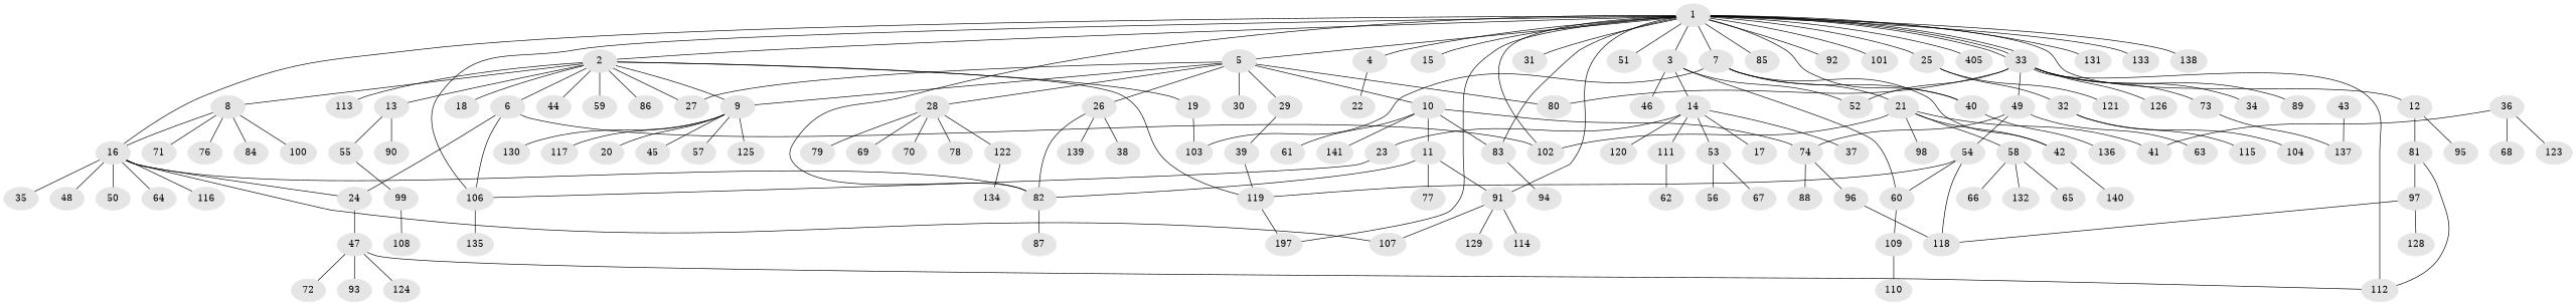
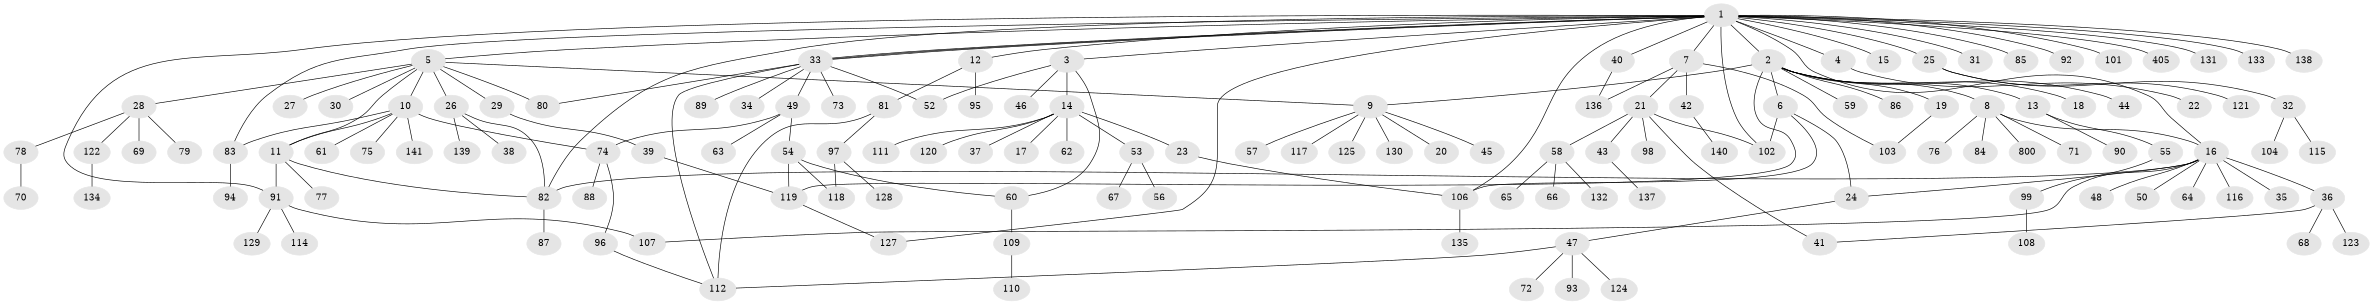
  graph {
    node [color=gray90 style=filled]
    1
    2
    3
    4
    5
    7
    12
    15
    16
    25
    31
    33
    40
-   51
    82
    83
    85
    91
    92
    101
    102
    n22 [label=405]
    106
-   127 [label=197]
+   127
    131
    133
    138
    6
    8
    9
    13
    18
    19
    27
    44
    59
    86
-   113
    119
    14
    46
    52
    60
    22
    10
    11
    26
    28
    29
    30
    80
    21
    42
    103
    81
    95
    24
    35
    36
    48
    50
    64
    107
    116
    32
    121
    34
    49
    73
    89
    112
-   126
    136
    87
    94
    114
    129
    135
    71
    76
    84
-   100
+   100 [label=800]
    20
    45
    57
    117
    125
    130
    55
    90
    17
    23
    37
    53
    62
    111
    120
    109
    61
    74
+   75
    141
    77
    38
    139
    69
    70
    78
    79
    122
    39
    47
    41
    43
    58
    98
    140
    88
    96
    97
    99
    56
    67
    68
    123
    137
    65
    66
    132
    72
    93
    124
    104
    115
    134
    54
    63
    118
    108
    110
    128
    1 -- 2
    1 -- 3
    1 -- 4
    1 -- 5
    1 -- 7
    1 -- 12
    1 -- 15
    1 -- 16
    1 -- 25
    1 -- 31
    1 -- 33
    1 -- 33
    1 -- 33
    1 -- 40
-   1 -- 51
    1 -- 82
    1 -- 83
    1 -- 85
    1 -- 91
    1 -- 92
    1 -- 101
    1 -- 102
    1 -- n22
    1 -- 106
    1 -- 127
    1 -- 131
    1 -- 133
    1 -- 138
    2 -- 6
    2 -- 8
    2 -- 9
    2 -- 13
    2 -- 18
    2 -- 19
-   2 -- 27
    2 -- 44
    2 -- 59
    2 -- 86
-   2 -- 113
    2 -- 119
    3 -- 14
    3 -- 46
    3 -- 52
    3 -- 60
    4 -- 22
    5 -- 9
    5 -- 27
    5 -- 10
+   5 -- 11
    5 -- 26
    5 -- 28
    5 -- 29
    5 -- 30
    5 -- 80
-   7 -- 40
+   7 -- 136
    7 -- 21
    7 -- 42
    7 -- 103
    12 -- 81
    12 -- 95
    16 -- 82
    16 -- 24
    16 -- 35
+   16 -- 36
    16 -- 48
    16 -- 50
    16 -- 64
    16 -- 107
    16 -- 116
    25 -- 32
    25 -- 121
    33 -- 52
    33 -- 80
    33 -- 34
    33 -- 49
    33 -- 73
    33 -- 89
    33 -- 112
-   33 -- 126
    40 -- 136
    82 -- 87
    83 -- 94
    91 -- 107
    91 -- 114
    91 -- 129
    106 -- 135
    6 -- 102
    6 -- 106
    6 -- 24
    8 -- 16
    8 -- 71
    8 -- 76
    8 -- 84
    8 -- 100
    9 -- 20
    9 -- 45
    9 -- 57
    9 -- 117
    9 -- 125
    9 -- 130
    13 -- 55
    13 -- 90
    19 -- 103
    119 -- 127
    14 -- 17
    14 -- 23
    14 -- 37
    14 -- 53
-   111 -- 62
+   14 -- 62
    14 -- 111
    14 -- 120
    60 -- 109
    10 -- 83
    10 -- 11
    10 -- 61
    10 -- 74
+   10 -- 75
    10 -- 141
    11 -- 82
    11 -- 91
    11 -- 77
    26 -- 82
    26 -- 38
    26 -- 139
    28 -- 69
-   28 -- 70
+   78 -- 70
    28 -- 78
    28 -- 79
    28 -- 122
    29 -- 39
    21 -- 102
    21 -- 41
-   21 -- 42
+   21 -- 43
    21 -- 58
    21 -- 98
    42 -- 140
    81 -- 112
    81 -- 97
    24 -- 47
    36 -- 41
    36 -- 68
    36 -- 123
    32 -- 104
    32 -- 115
    49 -- 74
    49 -- 54
    49 -- 63
-   73 -- 137
    55 -- 99
    23 -- 106
    53 -- 56
    53 -- 67
    109 -- 110
    74 -- 88
    74 -- 96
    122 -- 134
    39 -- 119
    47 -- 112
    47 -- 72
    47 -- 93
    47 -- 124
    43 -- 137
    58 -- 65
    58 -- 66
    58 -- 132
-   96 -- 118
+   96 -- 112
    97 -- 118
    97 -- 128
    99 -- 108
    54 -- 119
    54 -- 60
    54 -- 118
  }
